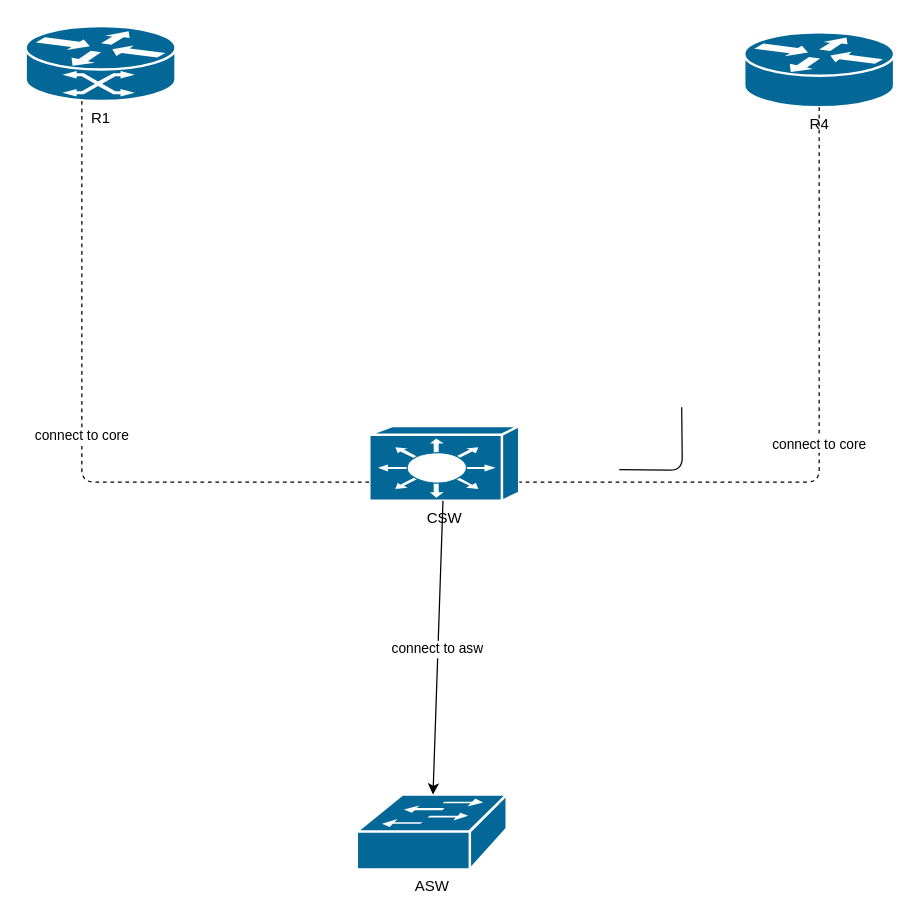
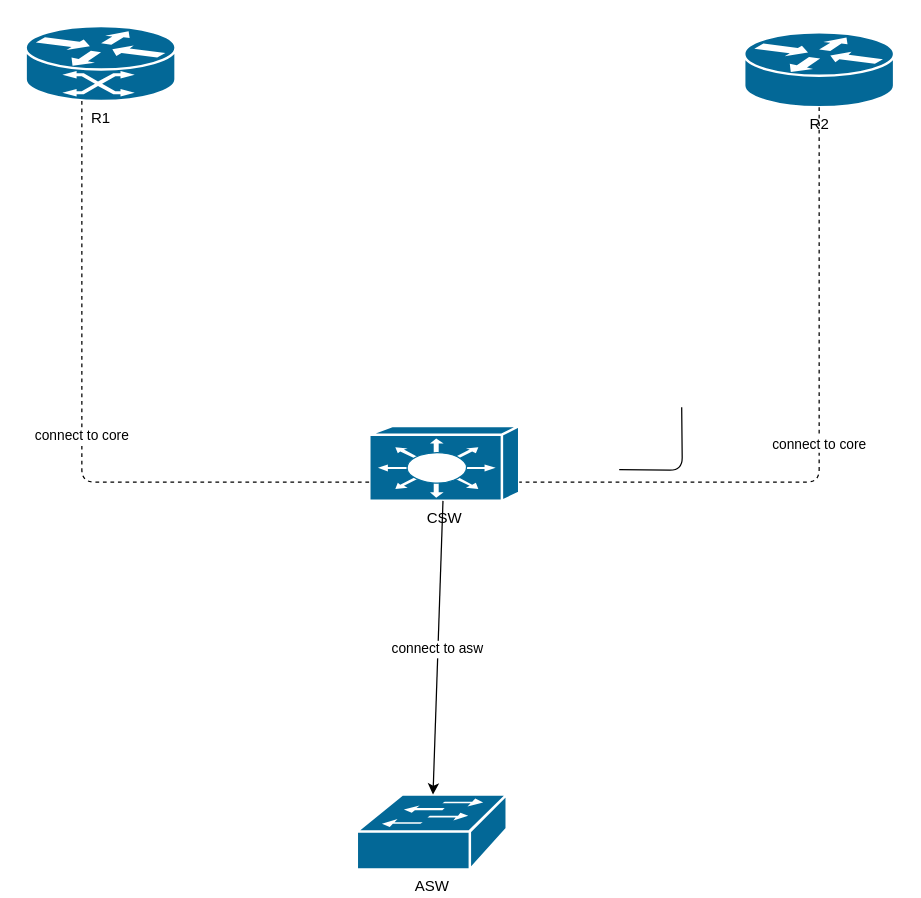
  <mxCell id="0" />
  <mxCell id="1" parent="0" />
  <mxCell id="2" value="R1" style="shape=mxgraph.cisco.routers.atm_router;html=1;pointerEvents=1;dashed=0;fillColor=#036897;strokeColor=#ffffff;strokeWidth=2;verticalLabelPosition=bottom;verticalAlign=top;align=center;outlineConnect=0;" parent="1" vertex="1"><mxGeometry x="20" y="20" width="120" height="60" as="geometry" /></mxCell>
- <mxCell id="3" value="R4" style="shape=mxgraph.cisco.routers.router;sketch=0;html=1;pointerEvents=1;dashed=0;fillColor=#036897;strokeColor=#ffffff;strokeWidth=2;verticalLabelPosition=bottom;verticalAlign=top;align=center;outlineConnect=0;" parent="1" vertex="1"><mxGeometry x="595" y="25" width="120" height="60" as="geometry" /></mxCell>
+ <mxCell id="3" value="R2" style="shape=mxgraph.cisco.routers.router;sketch=0;html=1;pointerEvents=1;dashed=0;fillColor=#036897;strokeColor=#ffffff;strokeWidth=2;verticalLabelPosition=bottom;verticalAlign=top;align=center;outlineConnect=0;" parent="1" vertex="1"><mxGeometry x="595" y="25" width="120" height="60" as="geometry" /></mxCell>
  <mxCell id="4" value="CSW" style="shape=mxgraph.cisco.switches.layer_3_switch;sketch=0;html=1;pointerEvents=1;dashed=0;fillColor=#036897;strokeColor=#ffffff;strokeWidth=2;verticalLabelPosition=bottom;verticalAlign=top;align=center;outlineConnect=0;" parent="1" vertex="1"><mxGeometry x="295" y="340" width="120" height="60" as="geometry" /></mxCell>
  <mxCell id="5" value="ASW" style="shape=mxgraph.cisco.switches.workgroup_switch;sketch=0;html=1;pointerEvents=1;dashed=0;fillColor=#036897;strokeColor=#ffffff;strokeWidth=2;verticalLabelPosition=bottom;verticalAlign=top;align=center;outlineConnect=0;" parent="1" vertex="1"><mxGeometry x="285" y="635" width="120" height="60" as="geometry" /></mxCell>
  <mxCell id="6" value="connect to core" style="endArrow=none;html=1;dashed=1;edgeStyle=orthogonalEdgeStyle;" parent="1" source="2" target="4" edge="1"><mxGeometry relative="1" as="geometry"><Array as="points"><mxPoint x="65" y="385" /></Array></mxGeometry></mxCell>
  <mxCell id="7" value="connect to core" style="endArrow=none;html=1;dashed=1;edgeStyle=orthogonalEdgeStyle;" parent="1" source="3" target="4" edge="1"><mxGeometry relative="1" as="geometry"><Array as="points"><mxPoint x="655" y="385" /></Array></mxGeometry></mxCell>
  <mxCell id="8" value="connect to asw" style="./links/default.txt" parent="1" source="4" target="5" edge="1"><mxGeometry relative="1" as="geometry" /></mxCell>
  <mxCell id="9" value="" style="endArrow=none;html=1;edgeStyle=orthogonalEdgeStyle;" edge="1" parent="1"><mxGeometry width="50" height="50" relative="1" as="geometry"><mxPoint x="495" y="375" as="sourcePoint" /><mxPoint x="545" y="325" as="targetPoint" /></mxGeometry></mxCell>
